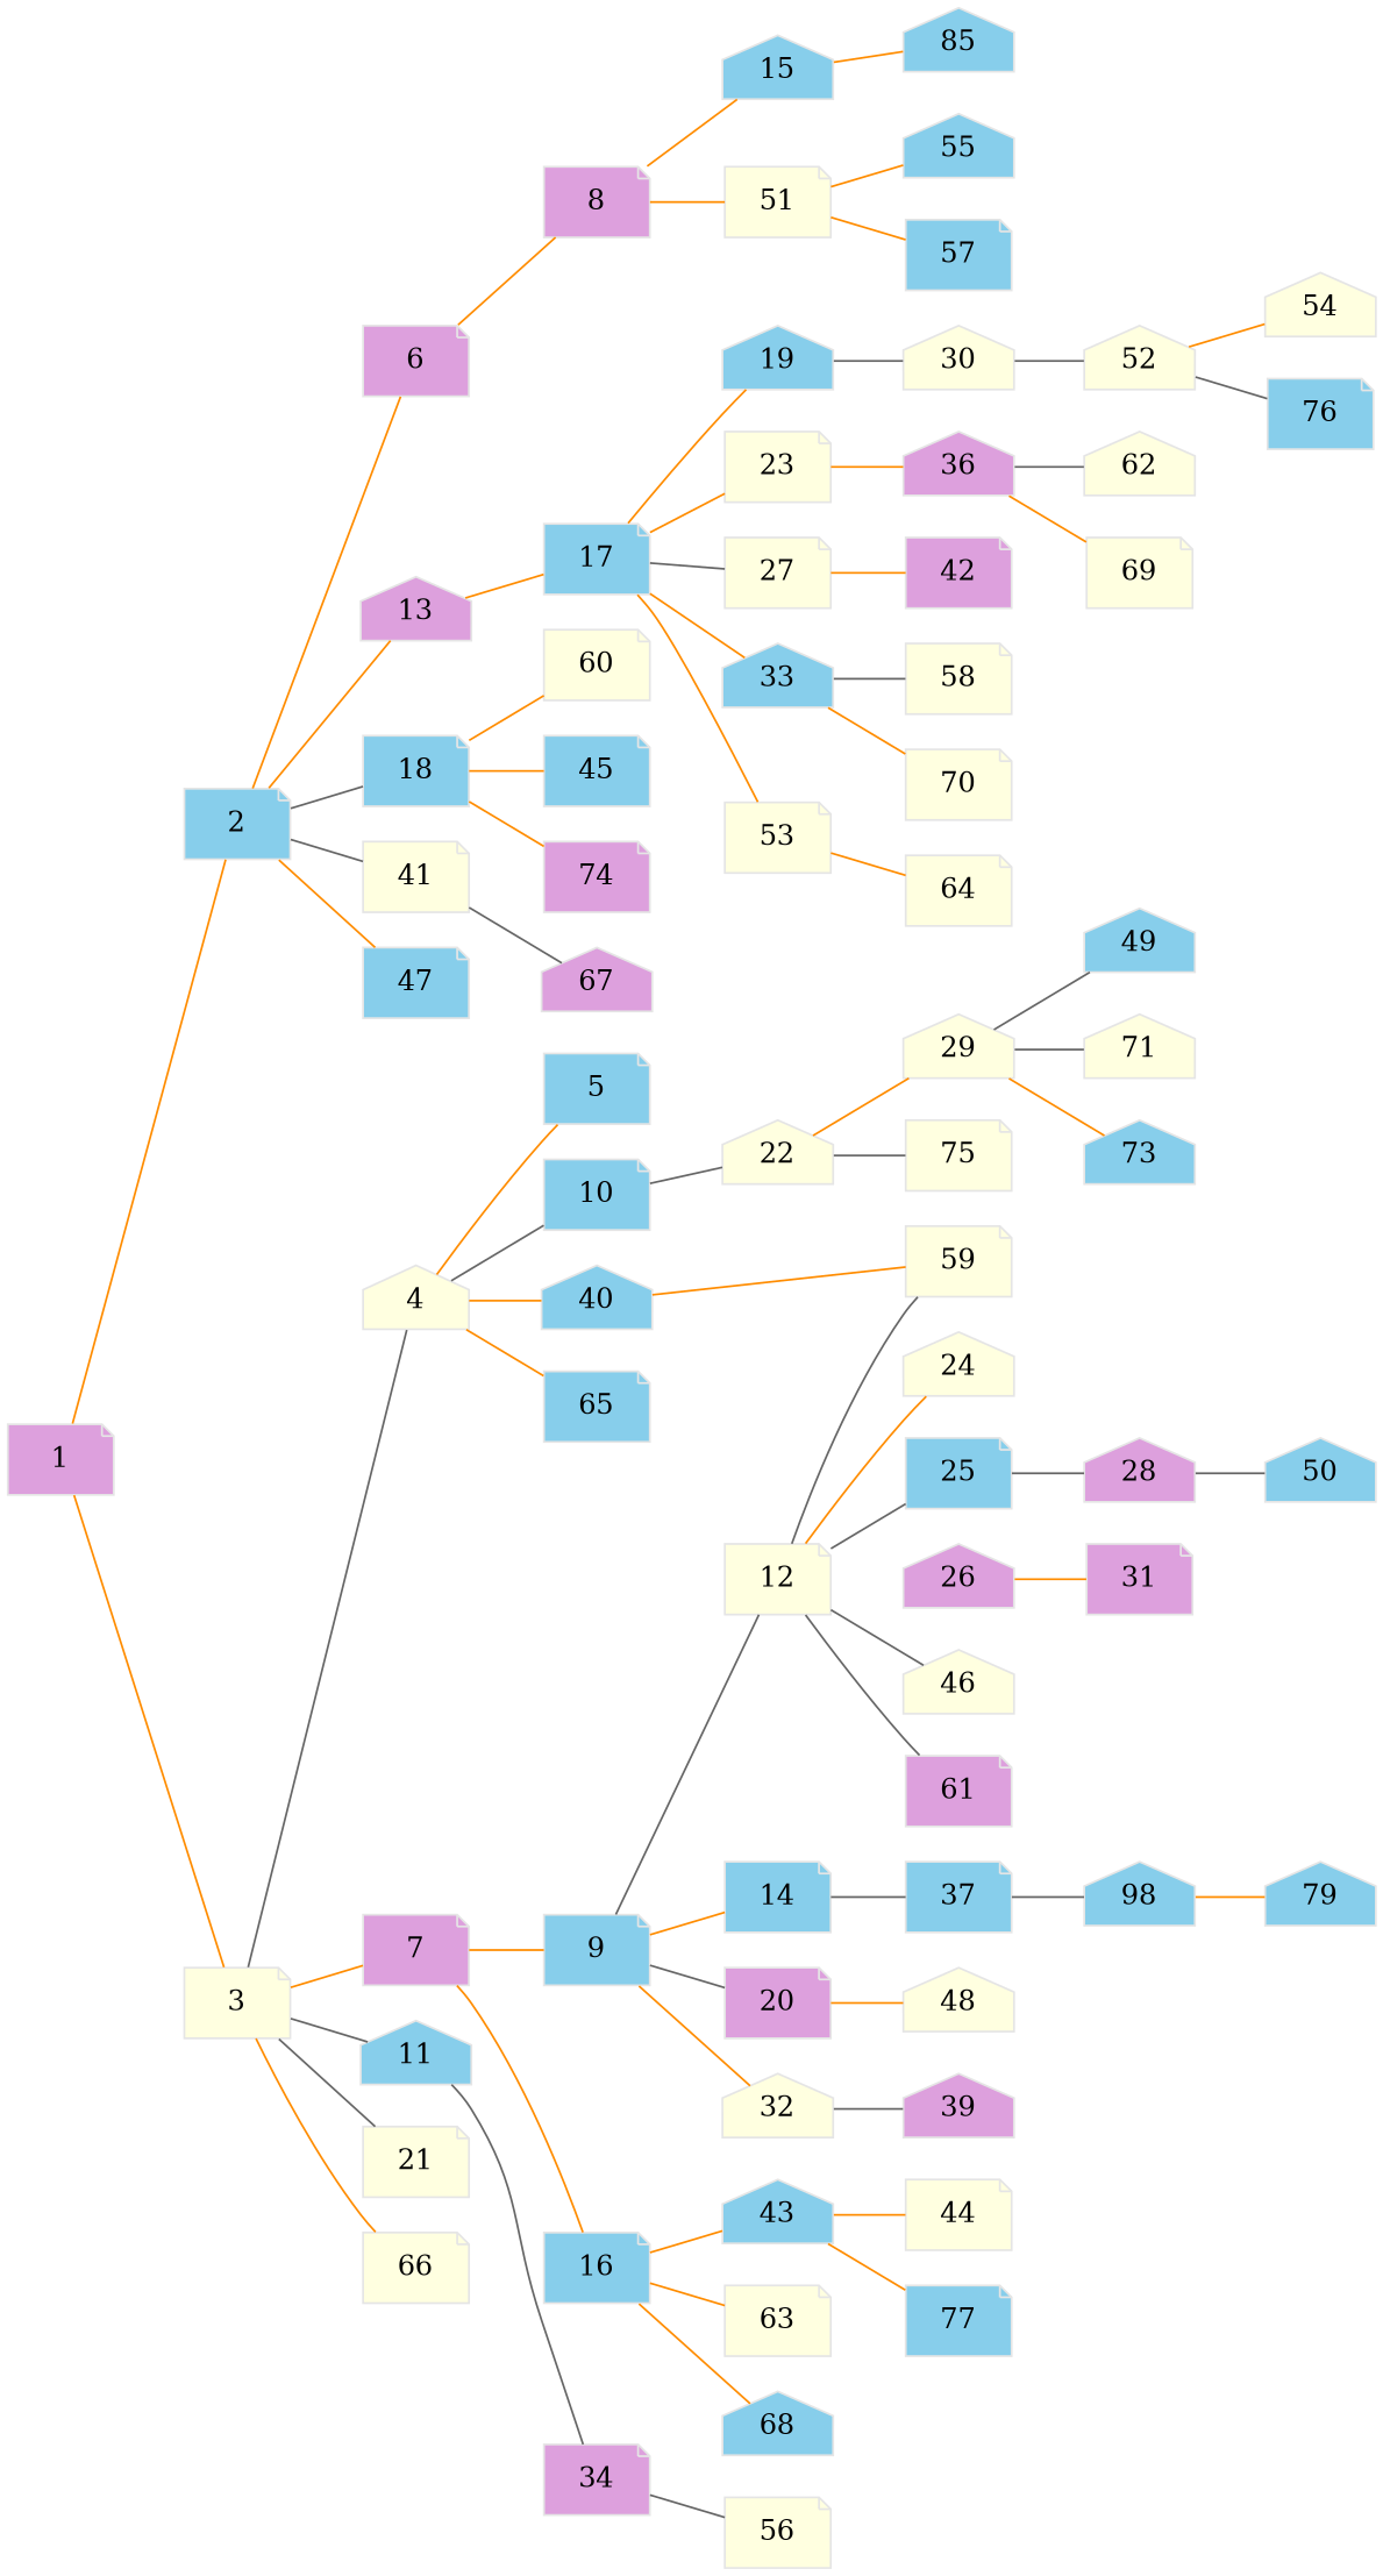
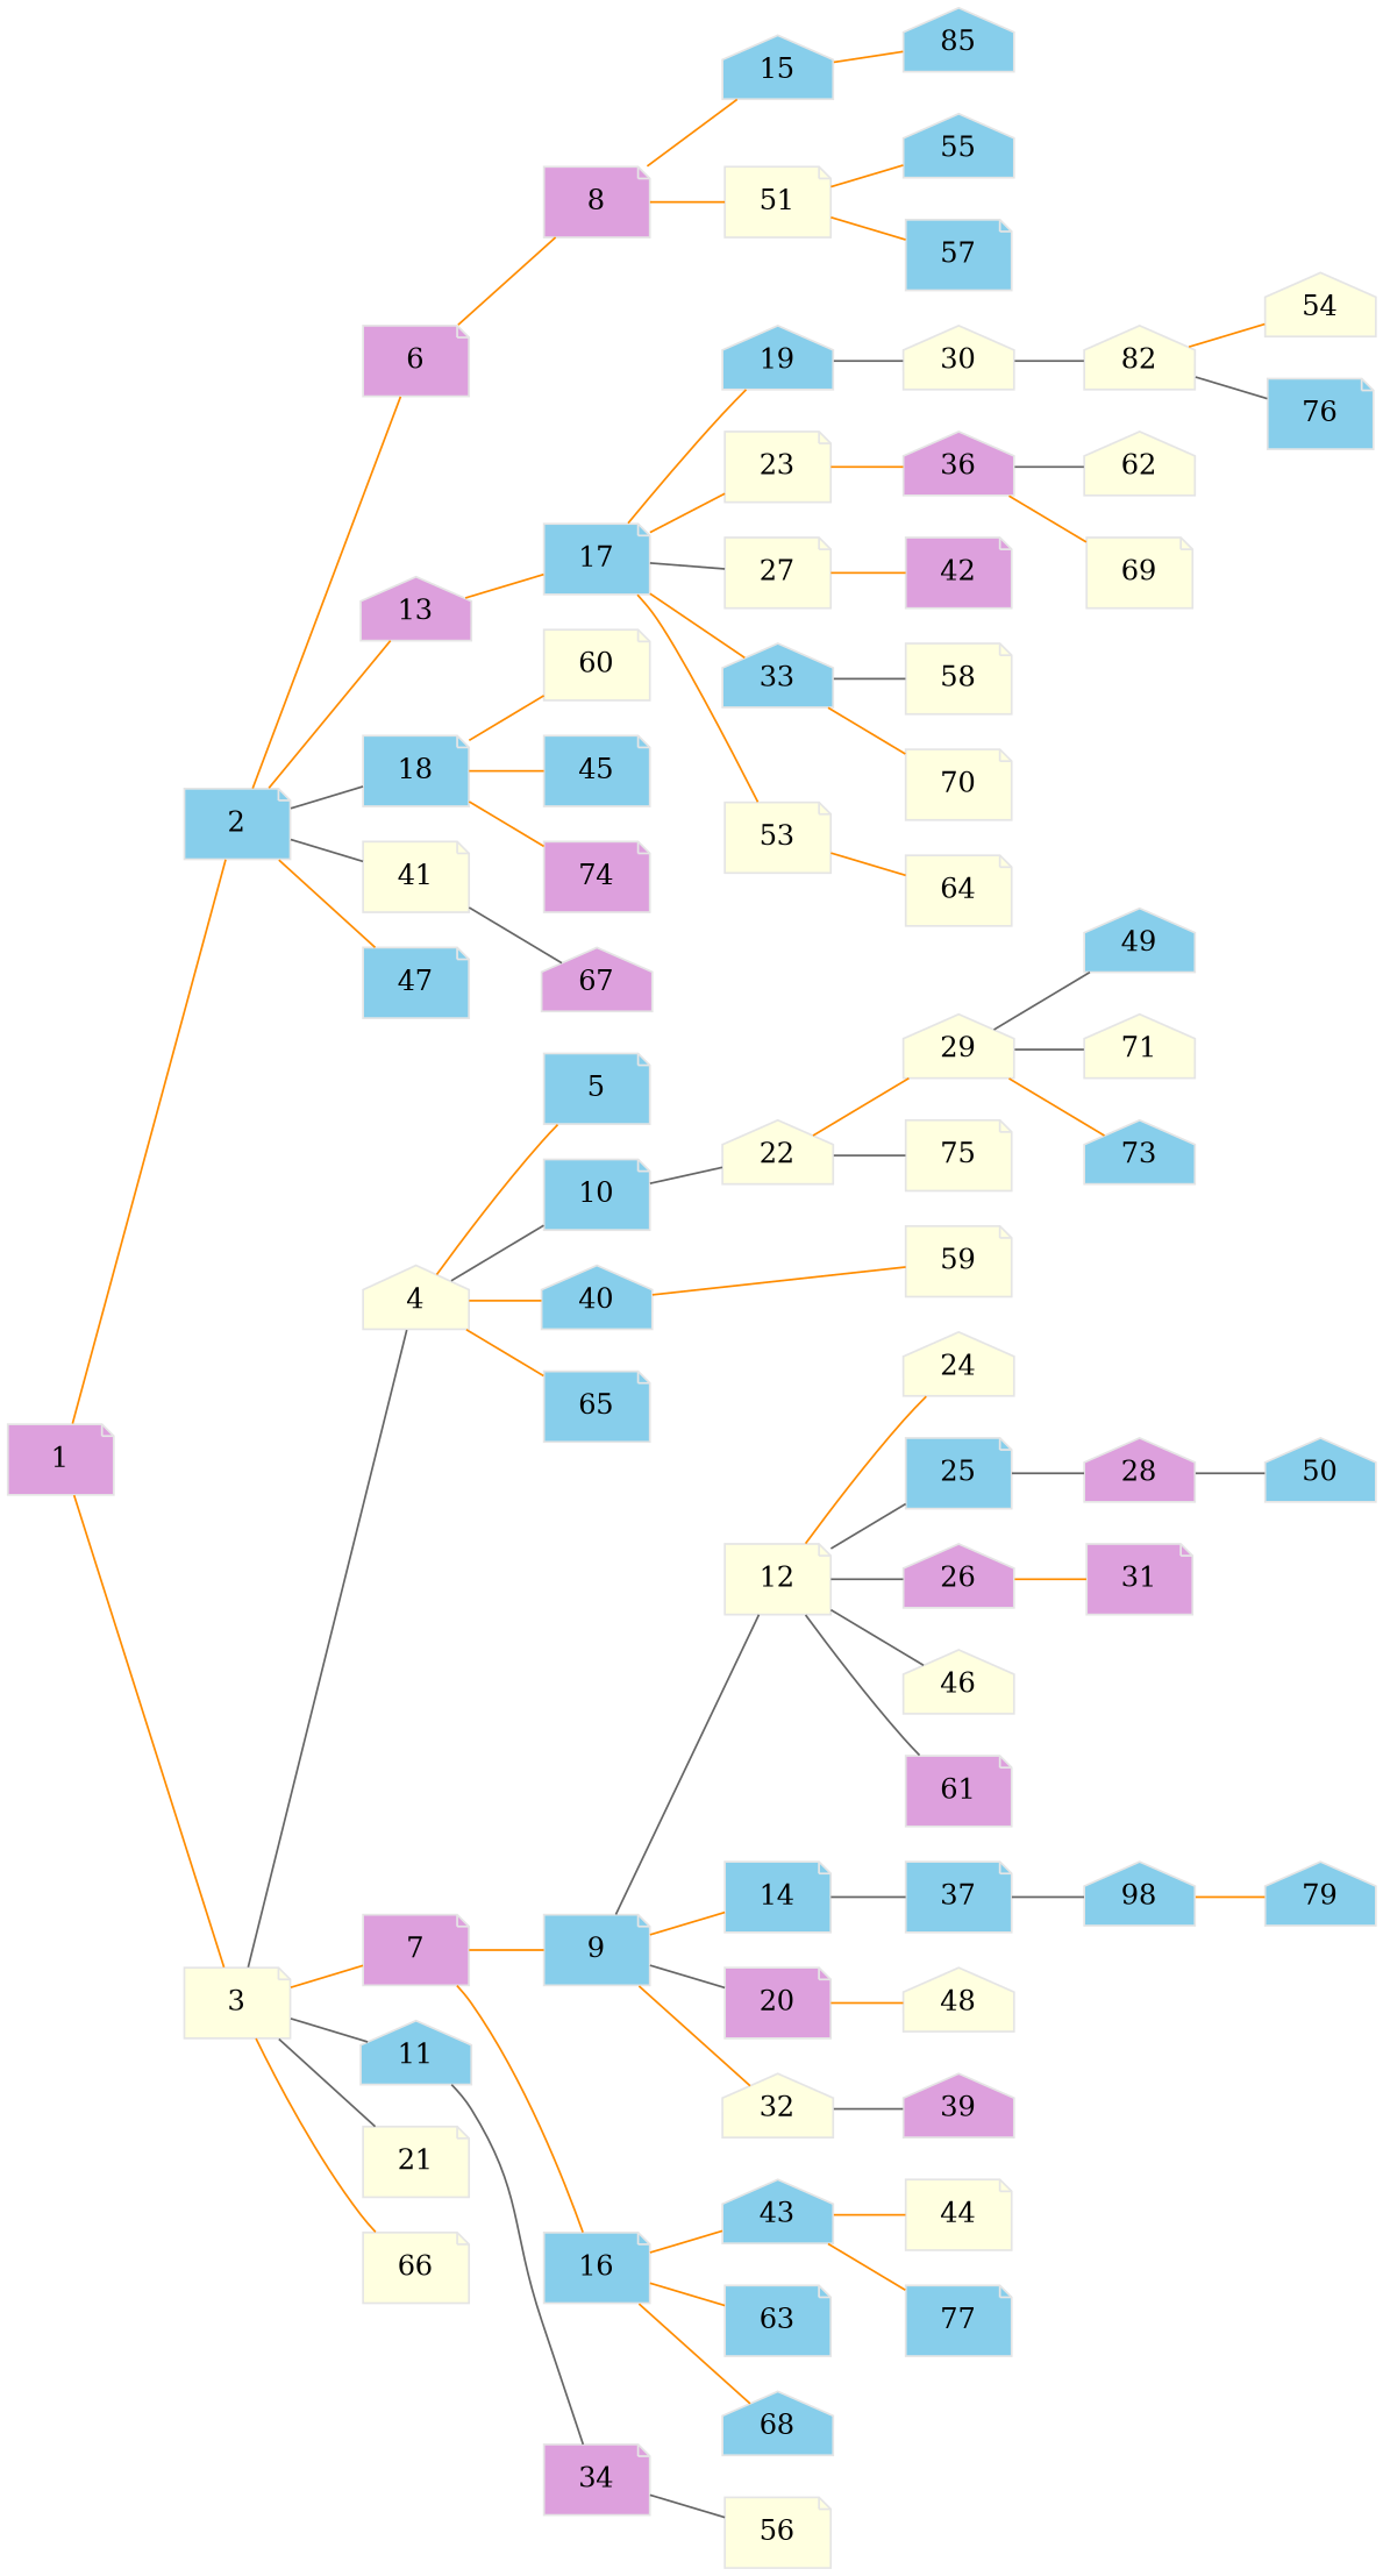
  graph {
    rankdir=LR
    node [color=gray90 fillcolor=lightyellow shape=note style=filled]
    edge [color=darkorange]
    1 [fillcolor=plum]
    2 [fillcolor=skyblue]
    3
    6 [fillcolor=plum]
    13 [fillcolor=plum shape=house]
    18 [fillcolor=skyblue]
    41
    47 [fillcolor=skyblue]
    4 [shape=house]
    7 [fillcolor=plum]
    11 [fillcolor=skyblue shape=house]
    21
    66
    8 [fillcolor=plum]
    17 [fillcolor=skyblue]
    60
    45 [fillcolor=skyblue]
    74 [fillcolor=plum]
    67 [fillcolor=plum shape=house]
    5 [fillcolor=skyblue]
    10 [fillcolor=skyblue]
    40 [fillcolor=skyblue shape=house]
    65 [fillcolor=skyblue]
    9 [fillcolor=skyblue]
    16 [fillcolor=skyblue]
    34 [fillcolor=plum]
    22 [shape=house]
    59
    15 [fillcolor=skyblue shape=house]
    51
    12
    14 [fillcolor=skyblue]
    20 [fillcolor=plum]
    32 [shape=house]
    43 [fillcolor=skyblue shape=house]
-   63
+   63 [fillcolor=skyblue]
    68 [fillcolor=skyblue shape=house]
    n38 [fillcolor=skyblue label=85 shape=house]
    55 [fillcolor=skyblue shape=house]
    57 [fillcolor=skyblue]
    24 [shape=house]
    25 [fillcolor=skyblue]
    26 [fillcolor=plum shape=house]
    46 [shape=house]
    61 [fillcolor=plum]
    37 [fillcolor=skyblue]
    48 [shape=house]
    39 [fillcolor=plum shape=house]
    29 [shape=house]
    75
    56
    28 [fillcolor=plum shape=house]
    31 [fillcolor=plum]
    19 [fillcolor=skyblue shape=house]
    23
    27
    33 [fillcolor=skyblue shape=house]
    53
    n59 [fillcolor=skyblue label=98 shape=house]
    44
    77 [fillcolor=skyblue]
    30 [shape=house]
    36 [fillcolor=plum shape=house]
    42 [fillcolor=plum]
    58
    70
    64
-   52 [shape=house]
+   52 [shape=house label=82]
    49 [fillcolor=skyblue shape=house]
    71 [shape=house]
    73 [fillcolor=skyblue shape=house]
    62 [shape=house]
    69
    50 [fillcolor=skyblue shape=house]
    54 [shape=house]
    76 [fillcolor=skyblue]
    n77 [fillcolor=skyblue label=79 shape=house]
    1 -- 2
    1 -- 3
    2 -- 6
    2 -- 13
    2 -- 18 [color=gray40]
    2 -- 41 [color=gray40]
    2 -- 47
    3 -- 4 [color=gray40]
    3 -- 7
    3 -- 11 [color=gray40]
    3 -- 21 [color=gray40]
    3 -- 66
    6 -- 8
    13 -- 17
    18 -- 60
    18 -- 45
    18 -- 74
    41 -- 67 [color=gray40]
    4 -- 5
    4 -- 10 [color=gray40]
    4 -- 40
    4 -- 65
    7 -- 9
    7 -- 16
    11 -- 34 [color=gray40]
    8 -- 15
    8 -- 51
    17 -- 19
    17 -- 23
    17 -- 27 [color=gray40]
    17 -- 33
    17 -- 53
    10 -- 22 [color=gray40]
    40 -- 59
    9 -- 12 [color=gray40]
    9 -- 14
    9 -- 20 [color=gray40]
    9 -- 32
    16 -- 43
    16 -- 63
    16 -- 68
    34 -- 56 [color=gray40]
    22 -- 29
    22 -- 75 [color=gray40]
    15 -- n38
    51 -- 55
    51 -- 57
    12 -- 24
    12 -- 25 [color=gray40]
-   12 -- 59 [color=gray40]
+   12 -- 26 [color=gray40]
    12 -- 46 [color=gray40]
    12 -- 61 [color=gray40]
    14 -- 37 [color=gray40]
    20 -- 48
    32 -- 39 [color=gray40]
    43 -- 44
    43 -- 77
    25 -- 28 [color=gray40]
    26 -- 31
    37 -- n59 [color=gray40]
    29 -- 49 [color=gray40]
    29 -- 71 [color=gray40]
    29 -- 73
    28 -- 50 [color=gray40]
    19 -- 30 [color=gray40]
    23 -- 36
    27 -- 42
    33 -- 58 [color=gray40]
    33 -- 70
    53 -- 64
    n59 -- n77
    30 -- 52 [color=gray40]
    36 -- 62 [color=gray40]
    36 -- 69
    52 -- 54
    52 -- 76 [color=gray40]
  }
